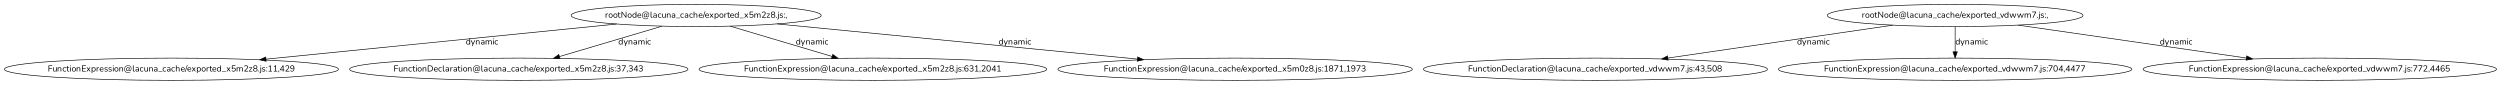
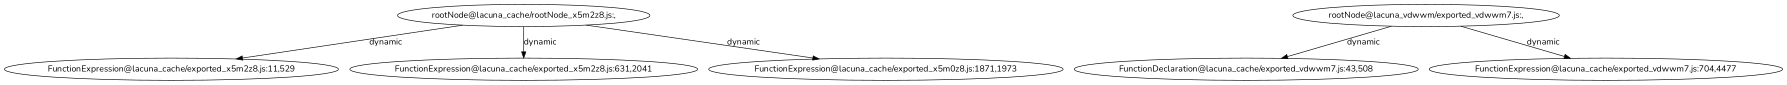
  digraph {
    fontname=Nunito
    node [fontname=Nunito]
    edge [fontname=Nunito]
-   "rootNode@lacuna_cache/exported_x5m2z8.js:,"
-   "FunctionExpression@lacuna_cache/exported_x5m2z8.js:11,429"
-   "FunctionDeclaration@lacuna_cache/exported_x5m2z8.js:37,343"
+   "rootNode@lacuna_cache/exported_x5m2z8.js:," [label="rootNode@lacuna_cache/rootNode_x5m2z8.js:,"]
+   "FunctionExpression@lacuna_cache/exported_x5m2z8.js:11,429" [label="FunctionExpression@lacuna_cache/exported_x5m2z8.js:11,529"]
    "FunctionExpression@lacuna_cache/exported_x5m2z8.js:631,2041"
    n5 [label="FunctionExpression@lacuna_cache/exported_x5m0z8.js:1871,1973"]
-   "rootNode@lacuna_cache/exported_vdwwm7.js:,"
+   "rootNode@lacuna_cache/exported_vdwwm7.js:," [label="rootNode@lacuna_vdwwm/exported_vdwwm7.js:,"]
    "FunctionDeclaration@lacuna_cache/exported_vdwwm7.js:43,508"
    "FunctionExpression@lacuna_cache/exported_vdwwm7.js:704,4477"
-   "FunctionExpression@lacuna_cache/exported_vdwwm7.js:772,4465"
    "rootNode@lacuna_cache/exported_x5m2z8.js:," -> "FunctionExpression@lacuna_cache/exported_x5m2z8.js:11,429" [label=dynamic]
-   "rootNode@lacuna_cache/exported_x5m2z8.js:," -> "FunctionDeclaration@lacuna_cache/exported_x5m2z8.js:37,343" [label=dynamic]
    "rootNode@lacuna_cache/exported_x5m2z8.js:," -> "FunctionExpression@lacuna_cache/exported_x5m2z8.js:631,2041" [label=dynamic]
    "rootNode@lacuna_cache/exported_x5m2z8.js:," -> n5 [label=dynamic]
    "rootNode@lacuna_cache/exported_vdwwm7.js:," -> "FunctionDeclaration@lacuna_cache/exported_vdwwm7.js:43,508" [label=dynamic]
    "rootNode@lacuna_cache/exported_vdwwm7.js:," -> "FunctionExpression@lacuna_cache/exported_vdwwm7.js:704,4477" [label=dynamic]
-   "rootNode@lacuna_cache/exported_vdwwm7.js:," -> "FunctionExpression@lacuna_cache/exported_vdwwm7.js:772,4465" [label=dynamic]
  }
